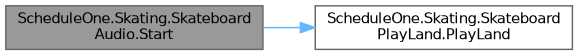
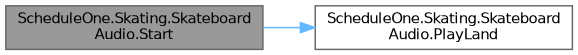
  digraph {
    rankdir=LR
    node [fontname=Helvetica fontsize=10 shape=box style=filled]
    n1 [color=gray40 fillcolor=grey60 fontcolor=black height=0.2 label="ScheduleOne.Skating.Skateboard\lAudio.Start" width=0.4]
-   n2 [color=grey40 fillcolor=white height=0.2 label="ScheduleOne.Skating.Skateboard\lPlayLand.PlayLand" width=0.4]
+   n2 [color=grey40 fillcolor=white height=0.2 label="ScheduleOne.Skating.Skateboard\lAudio.PlayLand" width=0.4]
    n1 -> n2 [color=steelblue1 fontname=Helvetica fontsize=10 labelfontname=Helvetica labelfontsize=10 style=solid]
  }
